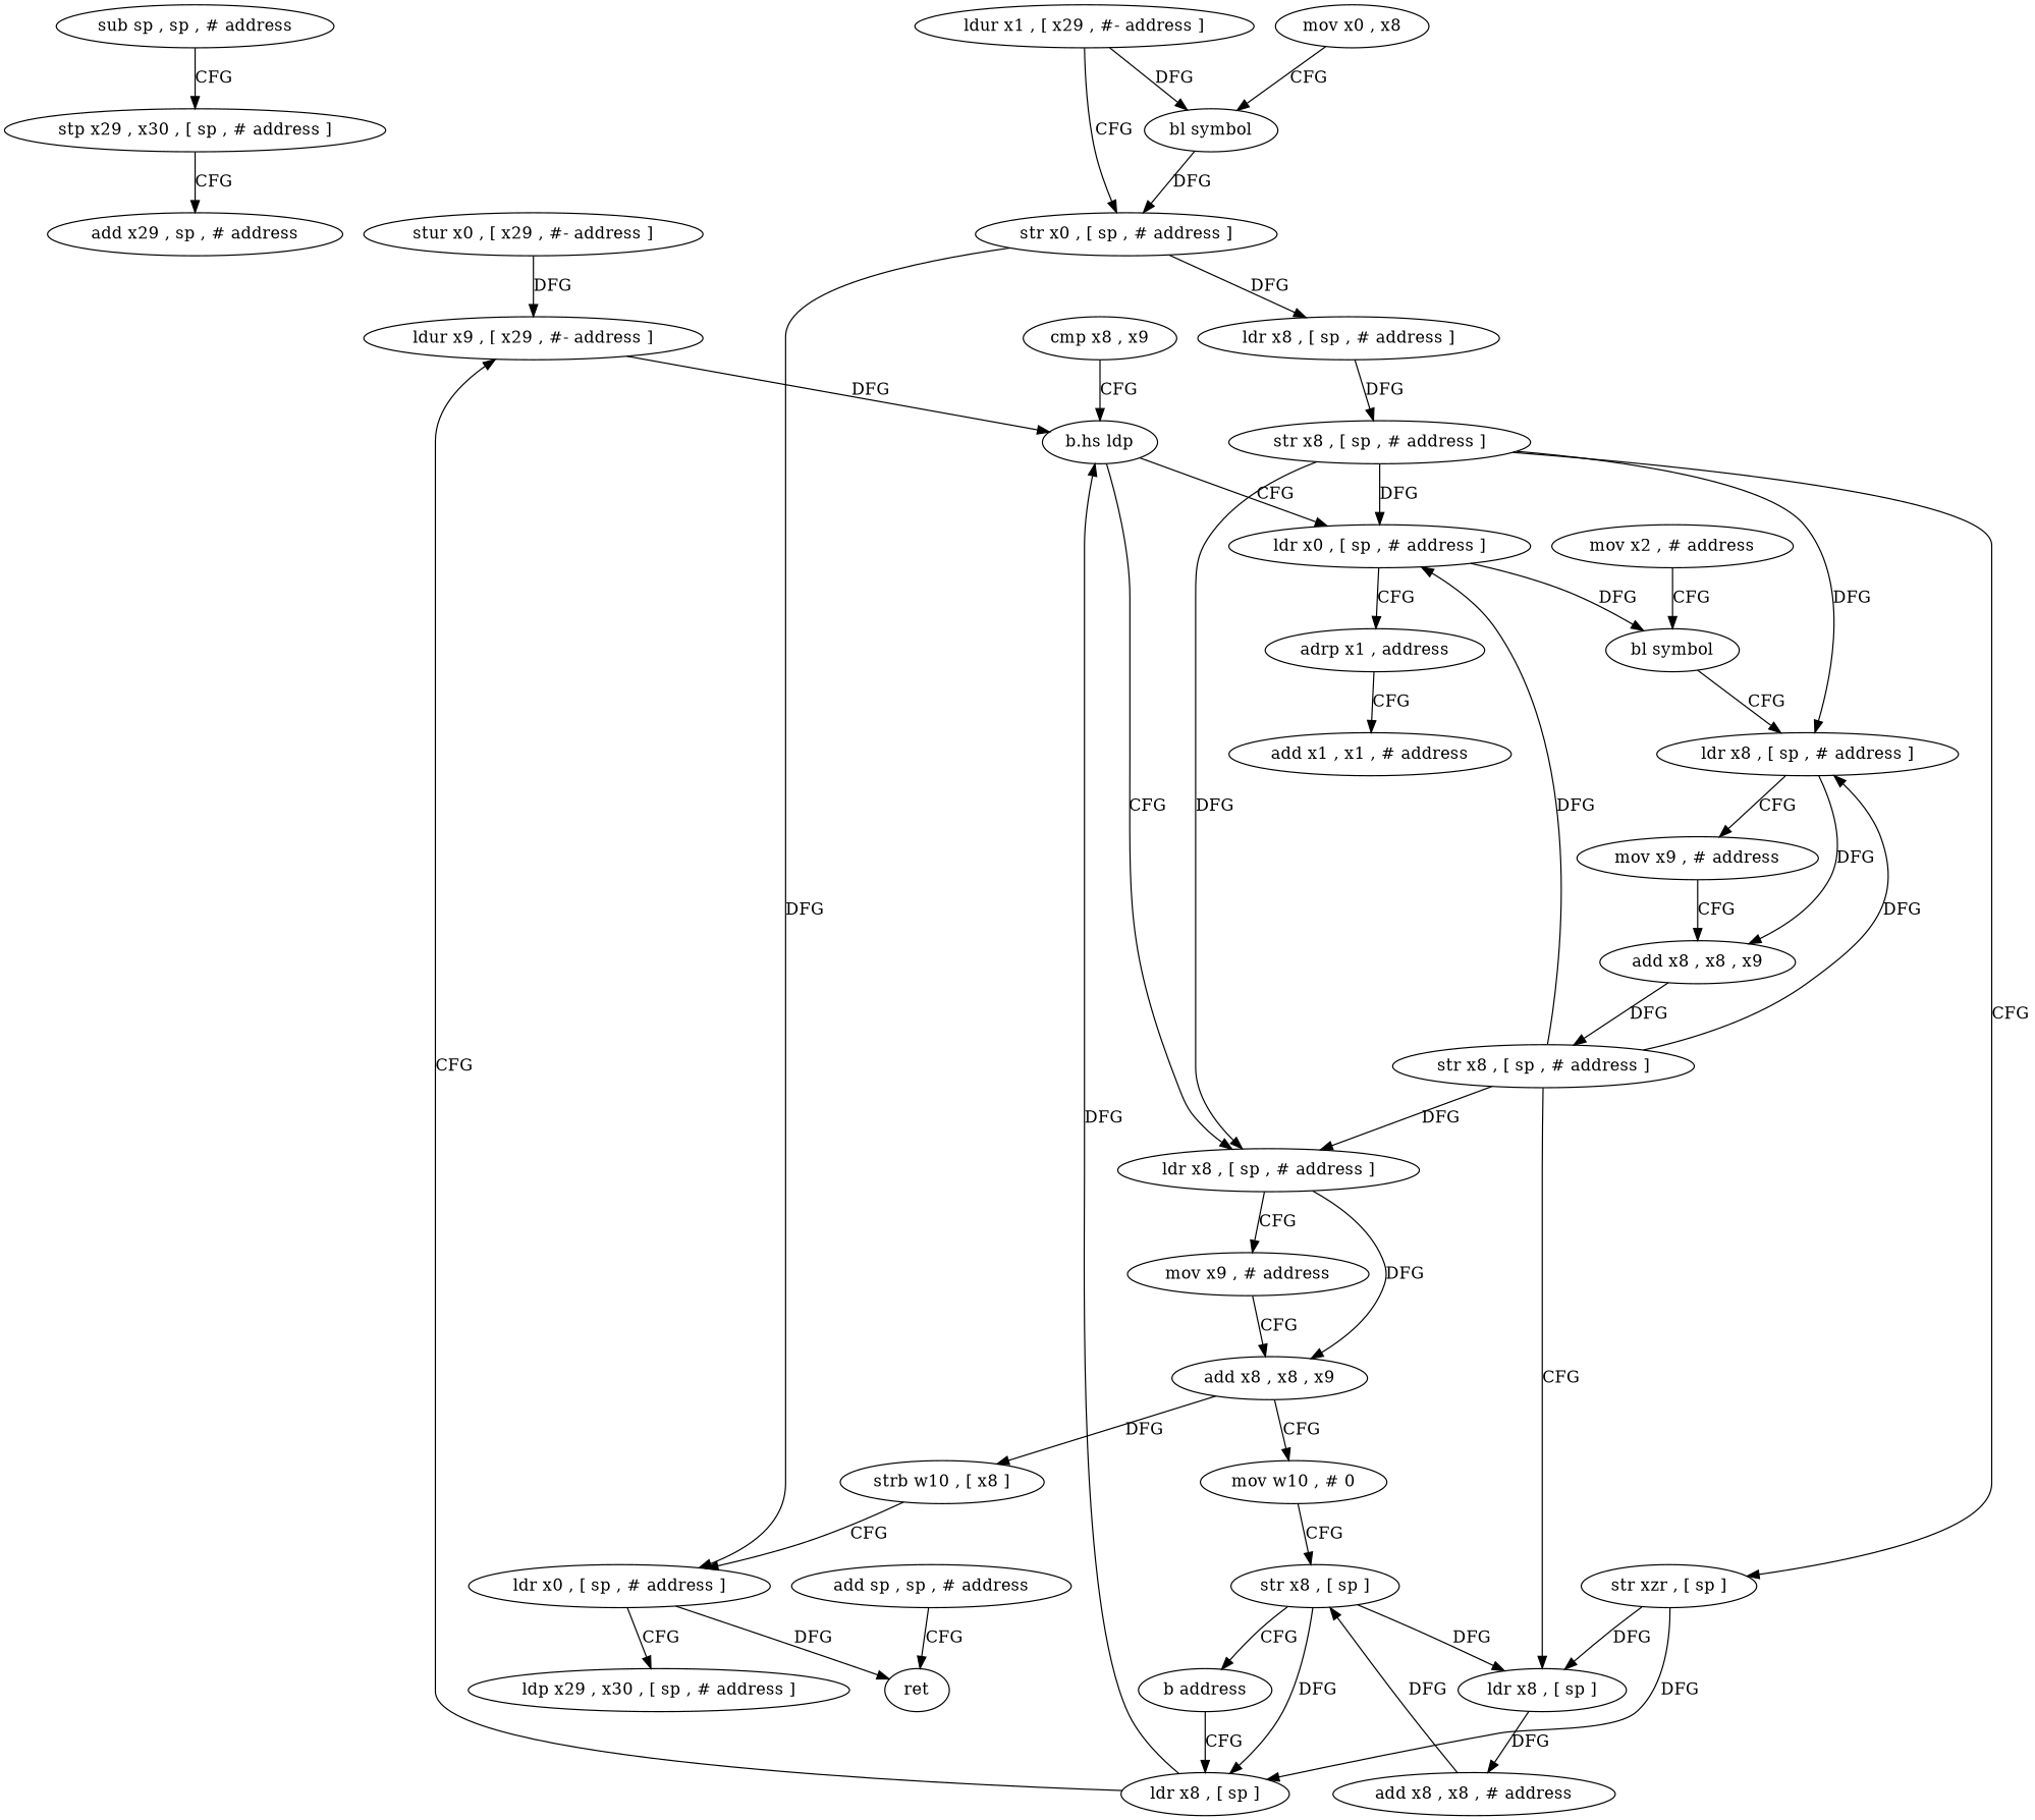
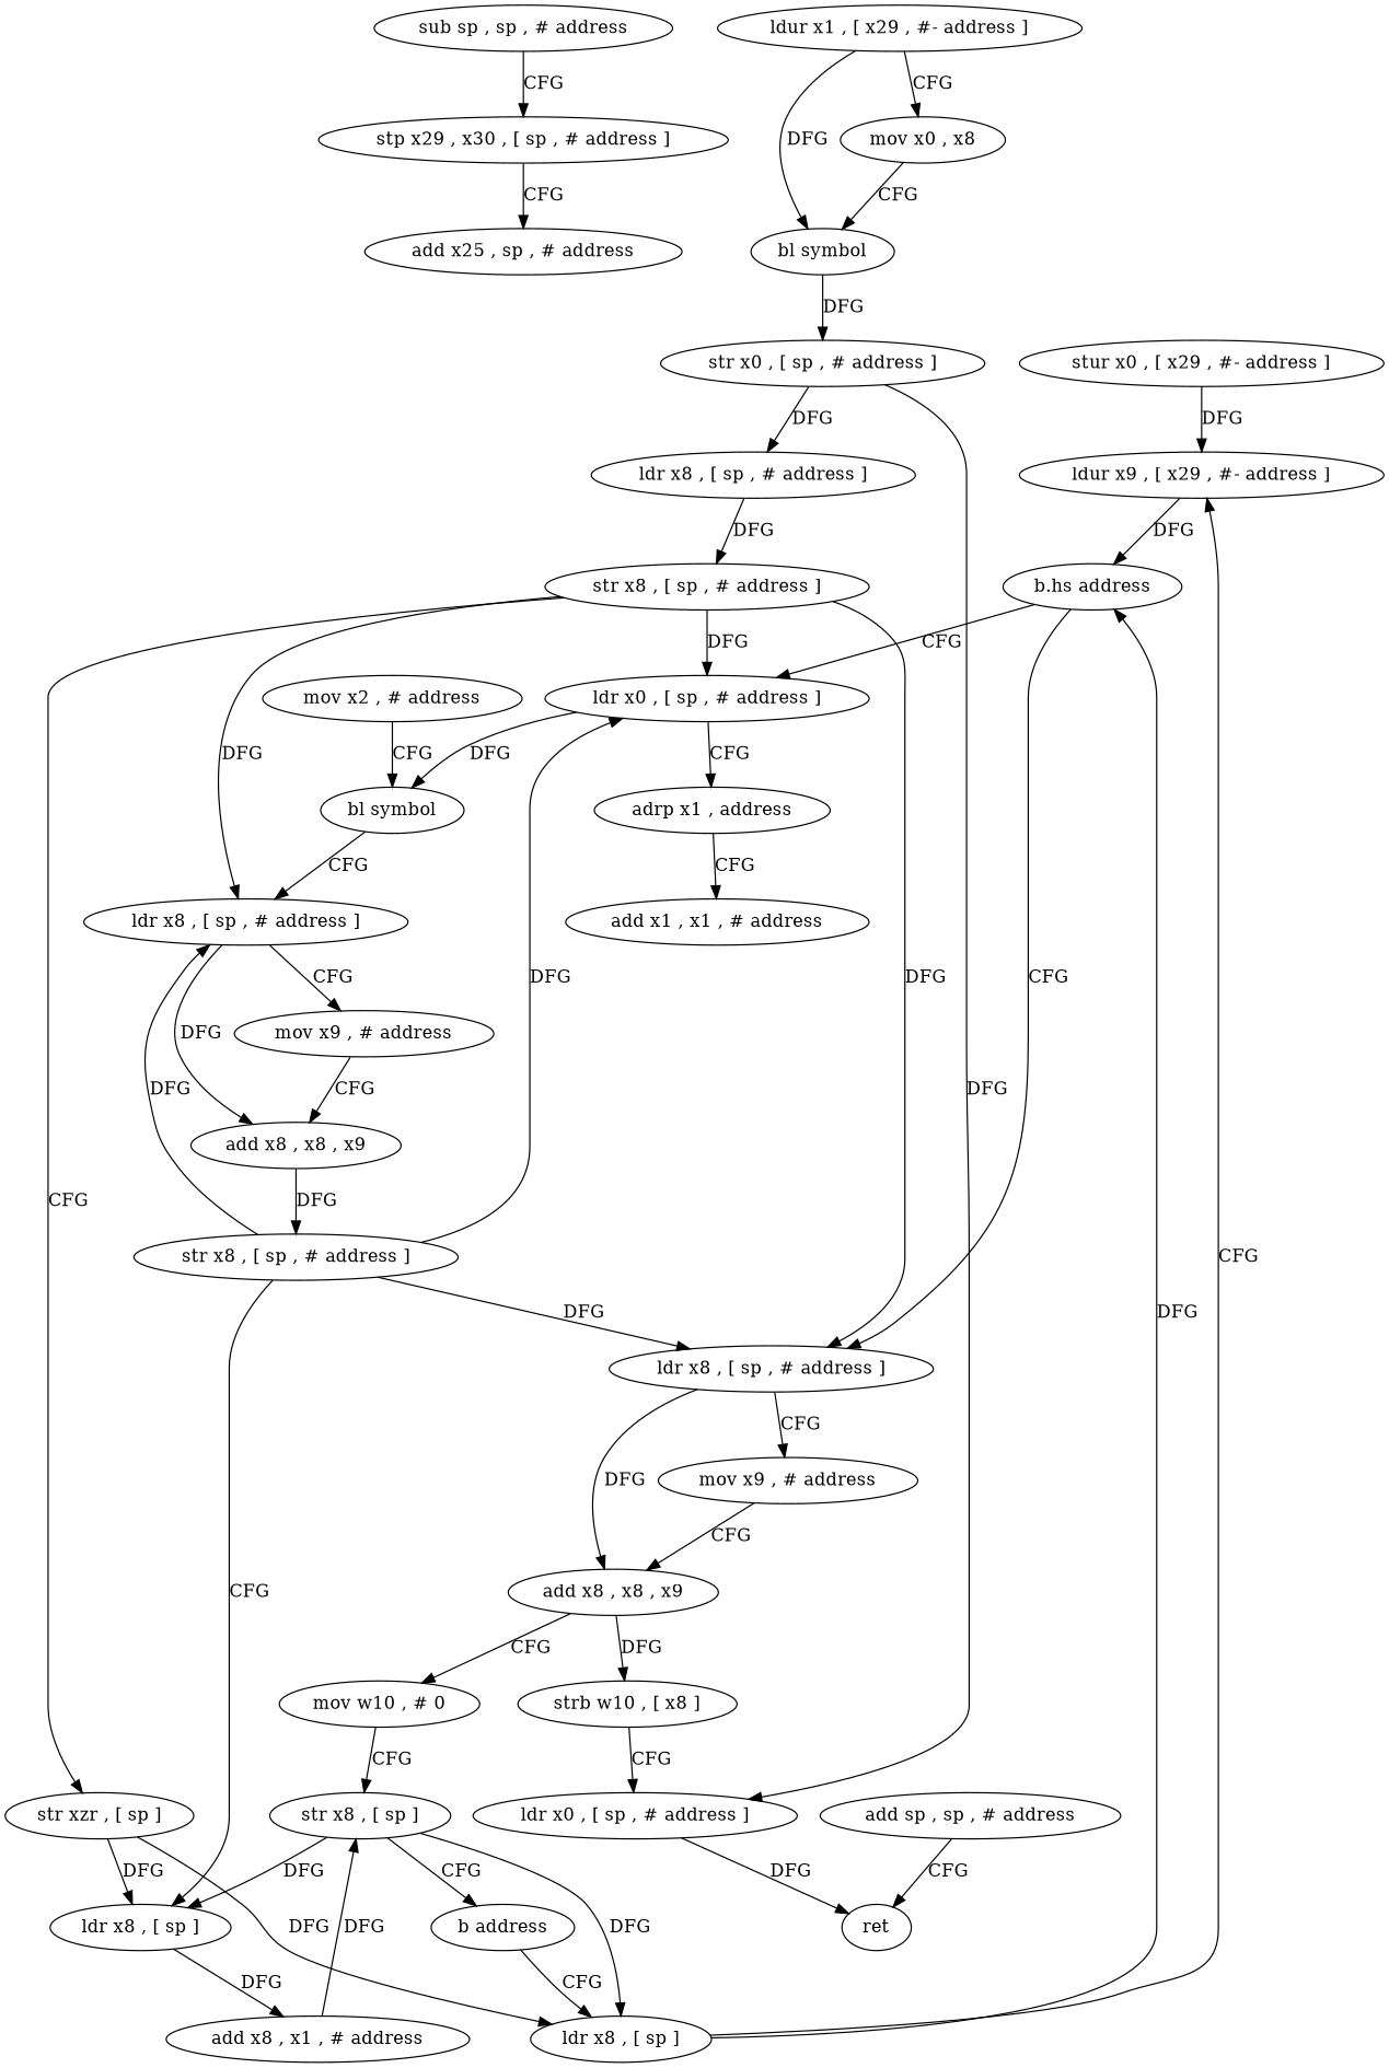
  digraph {
    n1 [label="sub sp , sp , # address"]
    n2 [label="stp x29 , x30 , [ sp , # address ]"]
-   n3 [label="add x29 , sp , # address"]
+   n3 [label="add x25 , sp , # address"]
    n4 [label="stur x0 , [ x29 , #- address ]"]
    n5 [label="ldur x9 , [ x29 , #- address ]"]
    n6 [label="ldur x1 , [ x29 , #- address ]"]
    n7 [label="mov x0 , x8"]
    n8 [label="bl symbol"]
-   n9 [label="b.hs ldp"]
+   n9 [label="b.hs address"]
    n10 [label="str x0 , [ sp , # address ]"]
    n11 [label="ldr x8 , [ sp , # address ]"]
    n12 [label="ldr x0 , [ sp , # address ]"]
    n13 [label="str x8 , [ sp , # address ]"]
-   n14 [label="ldp x29 , x30 , [ sp , # address ]"]
    n15 [label=ret]
    n16 [label="str xzr , [ sp ]"]
    n17 [label="ldr x8 , [ sp , # address ]"]
    n18 [label="ldr x0 , [ sp , # address ]"]
    n19 [label="ldr x8 , [ sp , # address ]"]
    n20 [label="ldr x8 , [ sp ]"]
    n21 [label="ldr x8 , [ sp ]"]
    n22 [label="mov x9 , # address"]
    n23 [label="add x8 , x8 , x9"]
    n24 [label="adrp x1 , address"]
    n25 [label="bl symbol"]
    n26 [label="mov x9 , # address"]
    n27 [label="add x8 , x8 , x9"]
-   n28 [label="add x8 , x8 , # address"]
+   n28 [label="add x8 , x1 , # address"]
    n29 [label="mov w10 , # 0"]
    n30 [label="strb w10 , [ x8 ]"]
    n31 [label="str x8 , [ sp ]"]
    n32 [label="add sp , sp , # address"]
    n33 [label="add x1 , x1 , # address"]
    n34 [label="mov x2 , # address"]
    n35 [label="str x8 , [ sp , # address ]"]
    n36 [label="b address"]
-   n37 [label="cmp x8 , x9"]
    n1 -> n2 [label=CFG]
    n2 -> n3 [label=CFG]
    n4 -> n5 [label=DFG]
    n5 -> n9 [label=DFG]
-   n6 -> n10 [label=CFG]
+   n6 -> n7 [label=CFG]
    n6 -> n8 [label=DFG]
    n7 -> n8 [label=CFG]
    n8 -> n10 [label=DFG]
    n9 -> n17 [label=CFG]
    n9 -> n18 [label=CFG]
    n10 -> n11 [label=DFG]
    n10 -> n12 [label=DFG]
    n11 -> n13 [label=DFG]
-   n12 -> n14 [label=CFG]
    n12 -> n15 [label=DFG]
    n13 -> n16 [label=CFG]
    n13 -> n17 [label=DFG]
    n13 -> n18 [label=DFG]
    n13 -> n19 [label=DFG]
    n16 -> n20 [label=DFG]
    n16 -> n21 [label=DFG]
    n17 -> n22 [label=CFG]
    n17 -> n23 [label=DFG]
    n18 -> n24 [label=CFG]
    n18 -> n25 [label=DFG]
    n19 -> n26 [label=CFG]
    n19 -> n27 [label=DFG]
    n20 -> n5 [label=CFG]
    n20 -> n9 [label=DFG]
    n21 -> n28 [label=DFG]
    n22 -> n23 [label=CFG]
    n23 -> n29 [label=CFG]
    n23 -> n30 [label=DFG]
    n24 -> n33 [label=CFG]
    n25 -> n19 [label=CFG]
    n26 -> n27 [label=CFG]
    n27 -> n35 [label=DFG]
    n28 -> n31 [label=DFG]
    n29 -> n31 [label=CFG]
    n30 -> n12 [label=CFG]
    n31 -> n20 [label=DFG]
    n31 -> n21 [label=DFG]
    n31 -> n36 [label=CFG]
    n32 -> n15 [label=CFG]
    n34 -> n25 [label=CFG]
    n35 -> n17 [label=DFG]
    n35 -> n18 [label=DFG]
    n35 -> n19 [label=DFG]
    n35 -> n21 [label=CFG]
    n36 -> n20 [label=CFG]
-   n37 -> n9 [label=CFG]
  }
